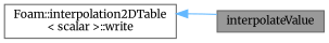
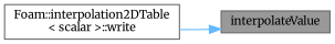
  digraph {
    rankdir=RL
    fontname=Merriweather
    node [fontname=Merriweather fontsize=10 shape=box style=filled]
    n1 [color=gray40 fillcolor=grey60 fontcolor=black height=0.2 label=interpolateValue width=0.4]
    n2 [color=grey40 fillcolor=white height=0.2 label="Foam::interpolation2DTable\l\< scalar \>::write" width=0.4]
-   n2 -> n1 [color=steelblue1 dir=back fontname=Merriweather fontsize=10 labelfontname=Helvetica labelfontsize=10 style=solid]
+   n1 -> n2 [color=steelblue1 dir=back fontname=Merriweather fontsize=10 labelfontname=Helvetica labelfontsize=10 style=solid]
  }
